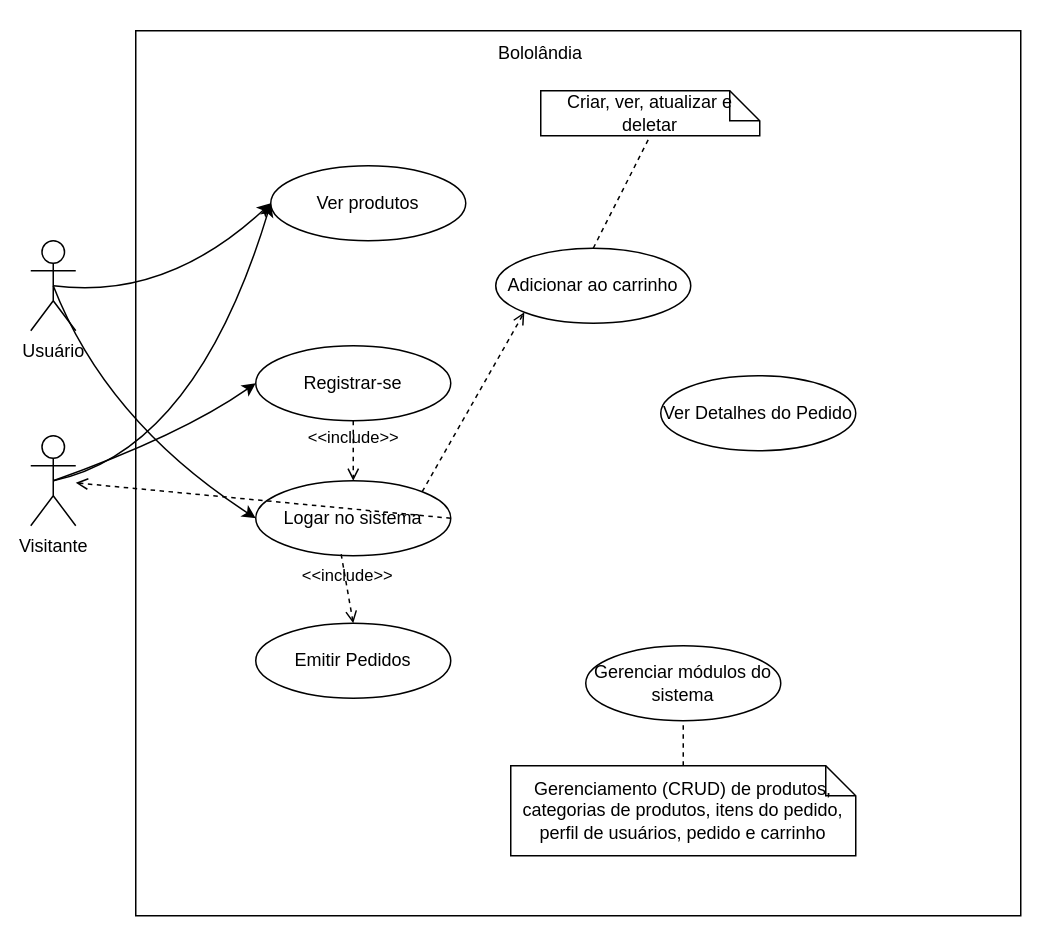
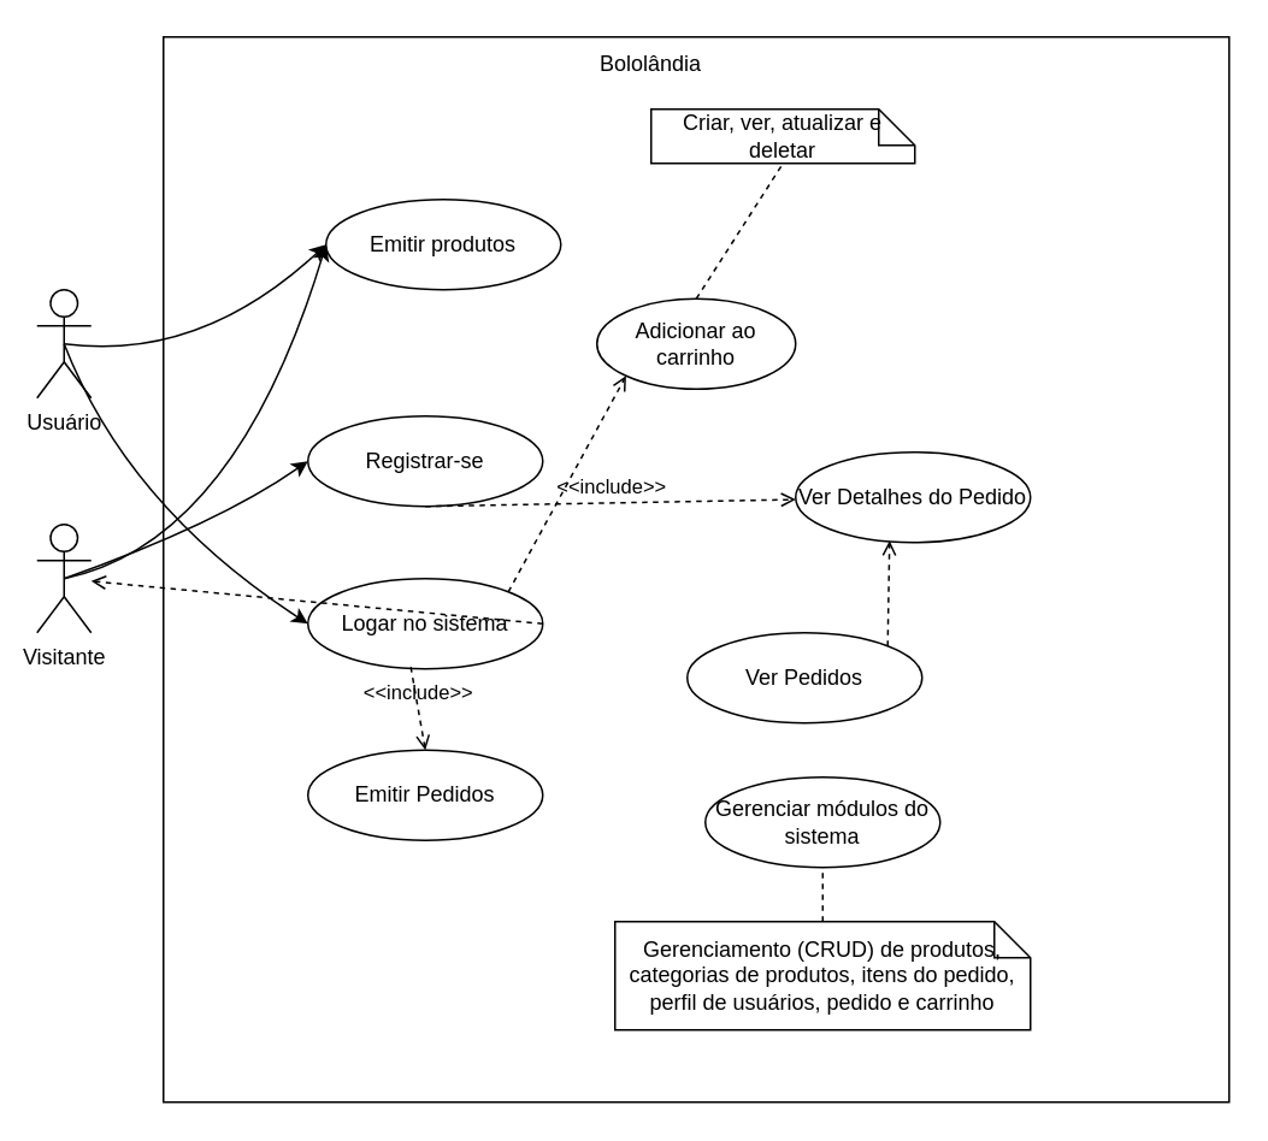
  <mxCell id="0" />
  <mxCell id="1" parent="0" />
  <mxCell id="2" value="" style="whiteSpace=wrap;html=1;aspect=fixed;" parent="1" vertex="1"><mxGeometry x="90" y="20" width="590" height="590" as="geometry" /></mxCell>
  <mxCell id="3" value="Usuário" style="shape=umlActor;verticalLabelPosition=bottom;verticalAlign=top;html=1;outlineConnect=0;" parent="1" vertex="1"><mxGeometry x="20" y="160" width="30" height="60" as="geometry" /></mxCell>
  <mxCell id="4" value="Logar no sistema" style="ellipse;whiteSpace=wrap;html=1;" parent="1" vertex="1"><mxGeometry x="170" y="320" width="130" height="50" as="geometry" /></mxCell>
- <mxCell id="5" value="Ver produtos" style="ellipse;whiteSpace=wrap;html=1;" parent="1" vertex="1"><mxGeometry x="180" y="110" width="130" height="50" as="geometry" /></mxCell>
- <mxCell id="6" value="Adicionar ao carrinho" style="ellipse;whiteSpace=wrap;html=1;" parent="1" vertex="1"><mxGeometry x="330" y="165" width="130" height="50" as="geometry" /></mxCell>
+ <mxCell id="5" value="Emitir produtos" style="ellipse;whiteSpace=wrap;html=1;" parent="1" vertex="1"><mxGeometry x="180" y="110" width="130" height="50" as="geometry" /></mxCell>
+ <mxCell id="6" value="Adicionar ao carrinho" style="ellipse;whiteSpace=wrap;html=1;" parent="1" vertex="1"><mxGeometry x="330" y="165" width="110" height="50" as="geometry" /></mxCell>
  <mxCell id="7" value="Registrar-se" style="ellipse;whiteSpace=wrap;html=1;" parent="1" vertex="1"><mxGeometry x="170" y="230" width="130" height="50" as="geometry" /></mxCell>
  <mxCell id="8" value="Bololândia" style="text;html=1;strokeColor=none;fillColor=none;align=center;verticalAlign=middle;whiteSpace=wrap;rounded=0;" parent="1" vertex="1"><mxGeometry x="90" y="20" width="540" height="30" as="geometry" /></mxCell>
  <mxCell id="9" value="Gerenciar módulos do sistema" style="ellipse;whiteSpace=wrap;html=1;" vertex="1" parent="1"><mxGeometry x="390" y="430" width="130" height="50" as="geometry" /></mxCell>
  <mxCell id="10" value="Gerenciamento (CRUD) de produtos, categorias de produtos, itens do pedido, perfil de usuários, pedido e carrinho" style="shape=note;size=20;whiteSpace=wrap;html=1;" vertex="1" parent="1"><mxGeometry x="340" y="510" width="230" height="60" as="geometry" /></mxCell>
  <mxCell id="11" value="" style="endArrow=none;dashed=1;html=1;rounded=0;entryX=0.5;entryY=1;entryDx=0;entryDy=0;exitX=0.5;exitY=0;exitDx=0;exitDy=0;exitPerimeter=0;" edge="1" parent="1" source="10" target="9"><mxGeometry width="50" height="50" relative="1" as="geometry"><mxPoint x="270" y="510" as="sourcePoint" /><mxPoint x="320" y="460" as="targetPoint" /></mxGeometry></mxCell>
  <mxCell id="12" value="Visitante" style="shape=umlActor;verticalLabelPosition=bottom;verticalAlign=top;html=1;outlineConnect=0;" vertex="1" parent="1"><mxGeometry x="20" y="290" width="30" height="60" as="geometry" /></mxCell>
  <mxCell id="13" value="Criar, ver, atualizar e deletar" style="shape=note;size=20;whiteSpace=wrap;html=1;" vertex="1" parent="1"><mxGeometry x="360" y="60" width="146" height="30" as="geometry" /></mxCell>
  <mxCell id="14" value="" style="endArrow=none;dashed=1;html=1;rounded=0;entryX=0.5;entryY=1;entryDx=0;entryDy=0;entryPerimeter=0;exitX=0.5;exitY=0;exitDx=0;exitDy=0;" edge="1" parent="1" source="6" target="13"><mxGeometry width="50" height="50" relative="1" as="geometry"><mxPoint x="400" y="140" as="sourcePoint" /><mxPoint x="450" y="90" as="targetPoint" /></mxGeometry></mxCell>
+ <mxCell id="15" value="Ver Pedidos" style="ellipse;whiteSpace=wrap;html=1;" vertex="1" parent="1"><mxGeometry x="380" y="350" width="130" height="50" as="geometry" /></mxCell>
  <mxCell id="16" value="" style="curved=1;endArrow=classic;html=1;rounded=0;entryX=0;entryY=0.5;entryDx=0;entryDy=0;exitX=0.5;exitY=0.5;exitDx=0;exitDy=0;exitPerimeter=0;" edge="1" parent="1" source="3" target="4"><mxGeometry width="50" height="50" relative="1" as="geometry"><mxPoint x="110" y="300" as="sourcePoint" /><mxPoint x="160" y="250" as="targetPoint" /><Array as="points"><mxPoint x="70" y="280" /></Array></mxGeometry></mxCell>
  <mxCell id="17" value="" style="curved=1;endArrow=classic;html=1;rounded=0;entryX=0;entryY=0.5;entryDx=0;entryDy=0;exitX=0.5;exitY=0.5;exitDx=0;exitDy=0;exitPerimeter=0;" edge="1" parent="1" source="3" target="5"><mxGeometry width="50" height="50" relative="1" as="geometry"><mxPoint x="45" y="200" as="sourcePoint" /><mxPoint x="180" y="265" as="targetPoint" /><Array as="points"><mxPoint x="110" y="200" /></Array></mxGeometry></mxCell>
  <mxCell id="18" value="" style="curved=1;endArrow=classic;html=1;rounded=0;entryX=0;entryY=0.5;entryDx=0;entryDy=0;exitX=0.5;exitY=0.5;exitDx=0;exitDy=0;exitPerimeter=0;" edge="1" parent="1" source="12" target="7"><mxGeometry width="50" height="50" relative="1" as="geometry"><mxPoint x="45" y="200" as="sourcePoint" /><mxPoint x="190" y="145" as="targetPoint" /><Array as="points"><mxPoint x="120" y="290" /></Array></mxGeometry></mxCell>
  <mxCell id="19" value="" style="curved=1;endArrow=classic;html=1;rounded=0;entryX=0;entryY=0.5;entryDx=0;entryDy=0;exitX=0.5;exitY=0.5;exitDx=0;exitDy=0;exitPerimeter=0;" edge="1" parent="1" source="12" target="5"><mxGeometry width="50" height="50" relative="1" as="geometry"><mxPoint x="45" y="330" as="sourcePoint" /><mxPoint x="180" y="265" as="targetPoint" /><Array as="points"><mxPoint x="130" y="300" /></Array></mxGeometry></mxCell>
  <mxCell id="20" value="" style="html=1;verticalAlign=bottom;labelBackgroundColor=none;endArrow=open;endFill=0;dashed=1;rounded=0;entryX=0;entryY=1;entryDx=0;entryDy=0;exitX=1;exitY=0;exitDx=0;exitDy=0;" edge="1" parent="1" source="4" target="6"><mxGeometry width="160" relative="1" as="geometry"><mxPoint x="160" y="430" as="sourcePoint" /><mxPoint x="320" y="430" as="targetPoint" /></mxGeometry></mxCell>
  <mxCell id="21" value="Ver Detalhes do Pedido" style="ellipse;whiteSpace=wrap;html=1;" vertex="1" parent="1"><mxGeometry x="440" y="250" width="130" height="50" as="geometry" /></mxCell>
  <mxCell id="22" value="Emitir Pedidos" style="ellipse;whiteSpace=wrap;html=1;" vertex="1" parent="1"><mxGeometry x="170" y="415" width="130" height="50" as="geometry" /></mxCell>
- <mxCell id="23" value="&amp;lt;&amp;lt;include&amp;gt;&amp;gt;" style="html=1;verticalAlign=bottom;labelBackgroundColor=none;endArrow=open;endFill=0;dashed=1;rounded=0;entryX=0.5;entryY=0;entryDx=0;entryDy=0;exitX=0.5;exitY=1;exitDx=0;exitDy=0;" edge="1" parent="1" source="7" target="4"><mxGeometry width="160" relative="1" as="geometry"><mxPoint x="255" y="170" as="sourcePoint" /><mxPoint x="245" y="240" as="targetPoint" /></mxGeometry></mxCell>
+ <mxCell id="23" value="&amp;lt;&amp;lt;include&amp;gt;&amp;gt;" style="html=1;verticalAlign=bottom;labelBackgroundColor=none;endArrow=open;endFill=0;dashed=1;rounded=0;exitX=0.5;exitY=1;exitDx=0;exitDy=0;" edge="1" parent="1" source="7" target="21"><mxGeometry width="160" relative="1" as="geometry"><mxPoint x="255" y="170" as="sourcePoint" /><mxPoint x="245" y="240" as="targetPoint" /></mxGeometry></mxCell>
  <mxCell id="24" value="&amp;lt;&amp;lt;include&amp;gt;&amp;gt;" style="html=1;verticalAlign=bottom;labelBackgroundColor=none;endArrow=open;endFill=0;dashed=1;rounded=0;entryX=0.5;entryY=0;entryDx=0;entryDy=0;exitX=0.438;exitY=0.98;exitDx=0;exitDy=0;exitPerimeter=0;" edge="1" parent="1" source="4" target="22"><mxGeometry width="160" relative="1" as="geometry"><mxPoint x="245" y="290" as="sourcePoint" /><mxPoint x="245" y="330" as="targetPoint" /></mxGeometry></mxCell>
  <mxCell id="25" value="" style="html=1;verticalAlign=bottom;labelBackgroundColor=none;endArrow=open;endFill=0;dashed=1;rounded=0;exitX=1;exitY=0.5;exitDx=0;exitDy=0;" edge="1" parent="1" source="4" target="12"><mxGeometry width="160" relative="1" as="geometry"><mxPoint x="236.94" y="379" as="sourcePoint" /><mxPoint x="245" y="425" as="targetPoint" /></mxGeometry></mxCell>
+ <mxCell id="26" value="" style="html=1;verticalAlign=bottom;labelBackgroundColor=none;endArrow=open;endFill=0;dashed=1;rounded=0;entryX=0.4;entryY=0.98;entryDx=0;entryDy=0;exitX=1;exitY=0;exitDx=0;exitDy=0;entryPerimeter=0;" edge="1" parent="1" source="15" target="21"><mxGeometry width="160" relative="1" as="geometry"><mxPoint x="310" y="355" as="sourcePoint" /><mxPoint x="390" y="385" as="targetPoint" /></mxGeometry></mxCell>
